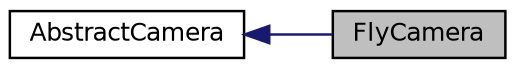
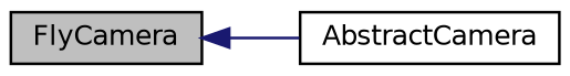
  digraph {
    rankdir=LR
    node [color=black fontname=Helvetica fontsize=10 shape=record style=filled]
    n1 [fillcolor=grey75 fontcolor=black height=0.2 label=FlyCamera width=0.4]
    n2 [fillcolor=white height=0.2 label=AbstractCamera width=0.4]
-   n2 -> n1 [color=midnightblue dir=back fontname=Helvetica fontsize=10 labelfontname=Helvetica labelfontsize=10 style=solid]
+   n1 -> n2 [color=midnightblue dir=back fontname=Helvetica fontsize=10 labelfontname=Helvetica labelfontsize=10 style=solid]
  }
